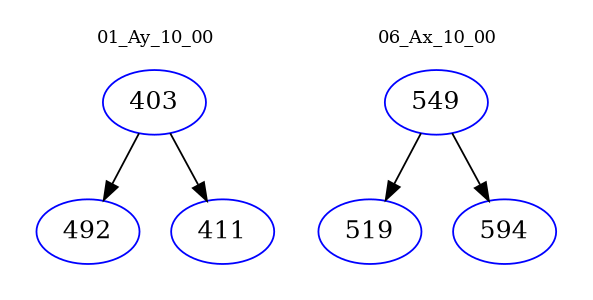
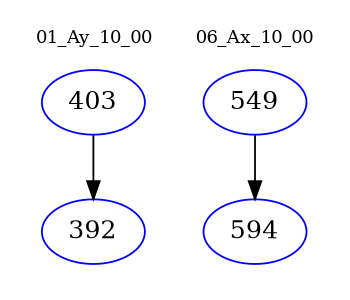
  digraph {
    node [color=blue]
    edge [color=black]
    n1 [label=403]
-   n2 [label=492]
-   n3 [label=411]
+   n2 [label=392]
    n4 [label=549]
-   n5 [label=519]
    n6 [label=594]
    subgraph cluster_1 {
      color=white
      fontsize=10
      label="01_Ay_10_00"
      n1
      n2
-     n3
    }
    subgraph cluster_2 {
      color=white
      fontsize=10
      label="06_Ax_10_00"
      n4
-     n5
      n6
    }
    n1 -> n2
-   n1 -> n3
-   n4 -> n5
    n4 -> n6
  }
